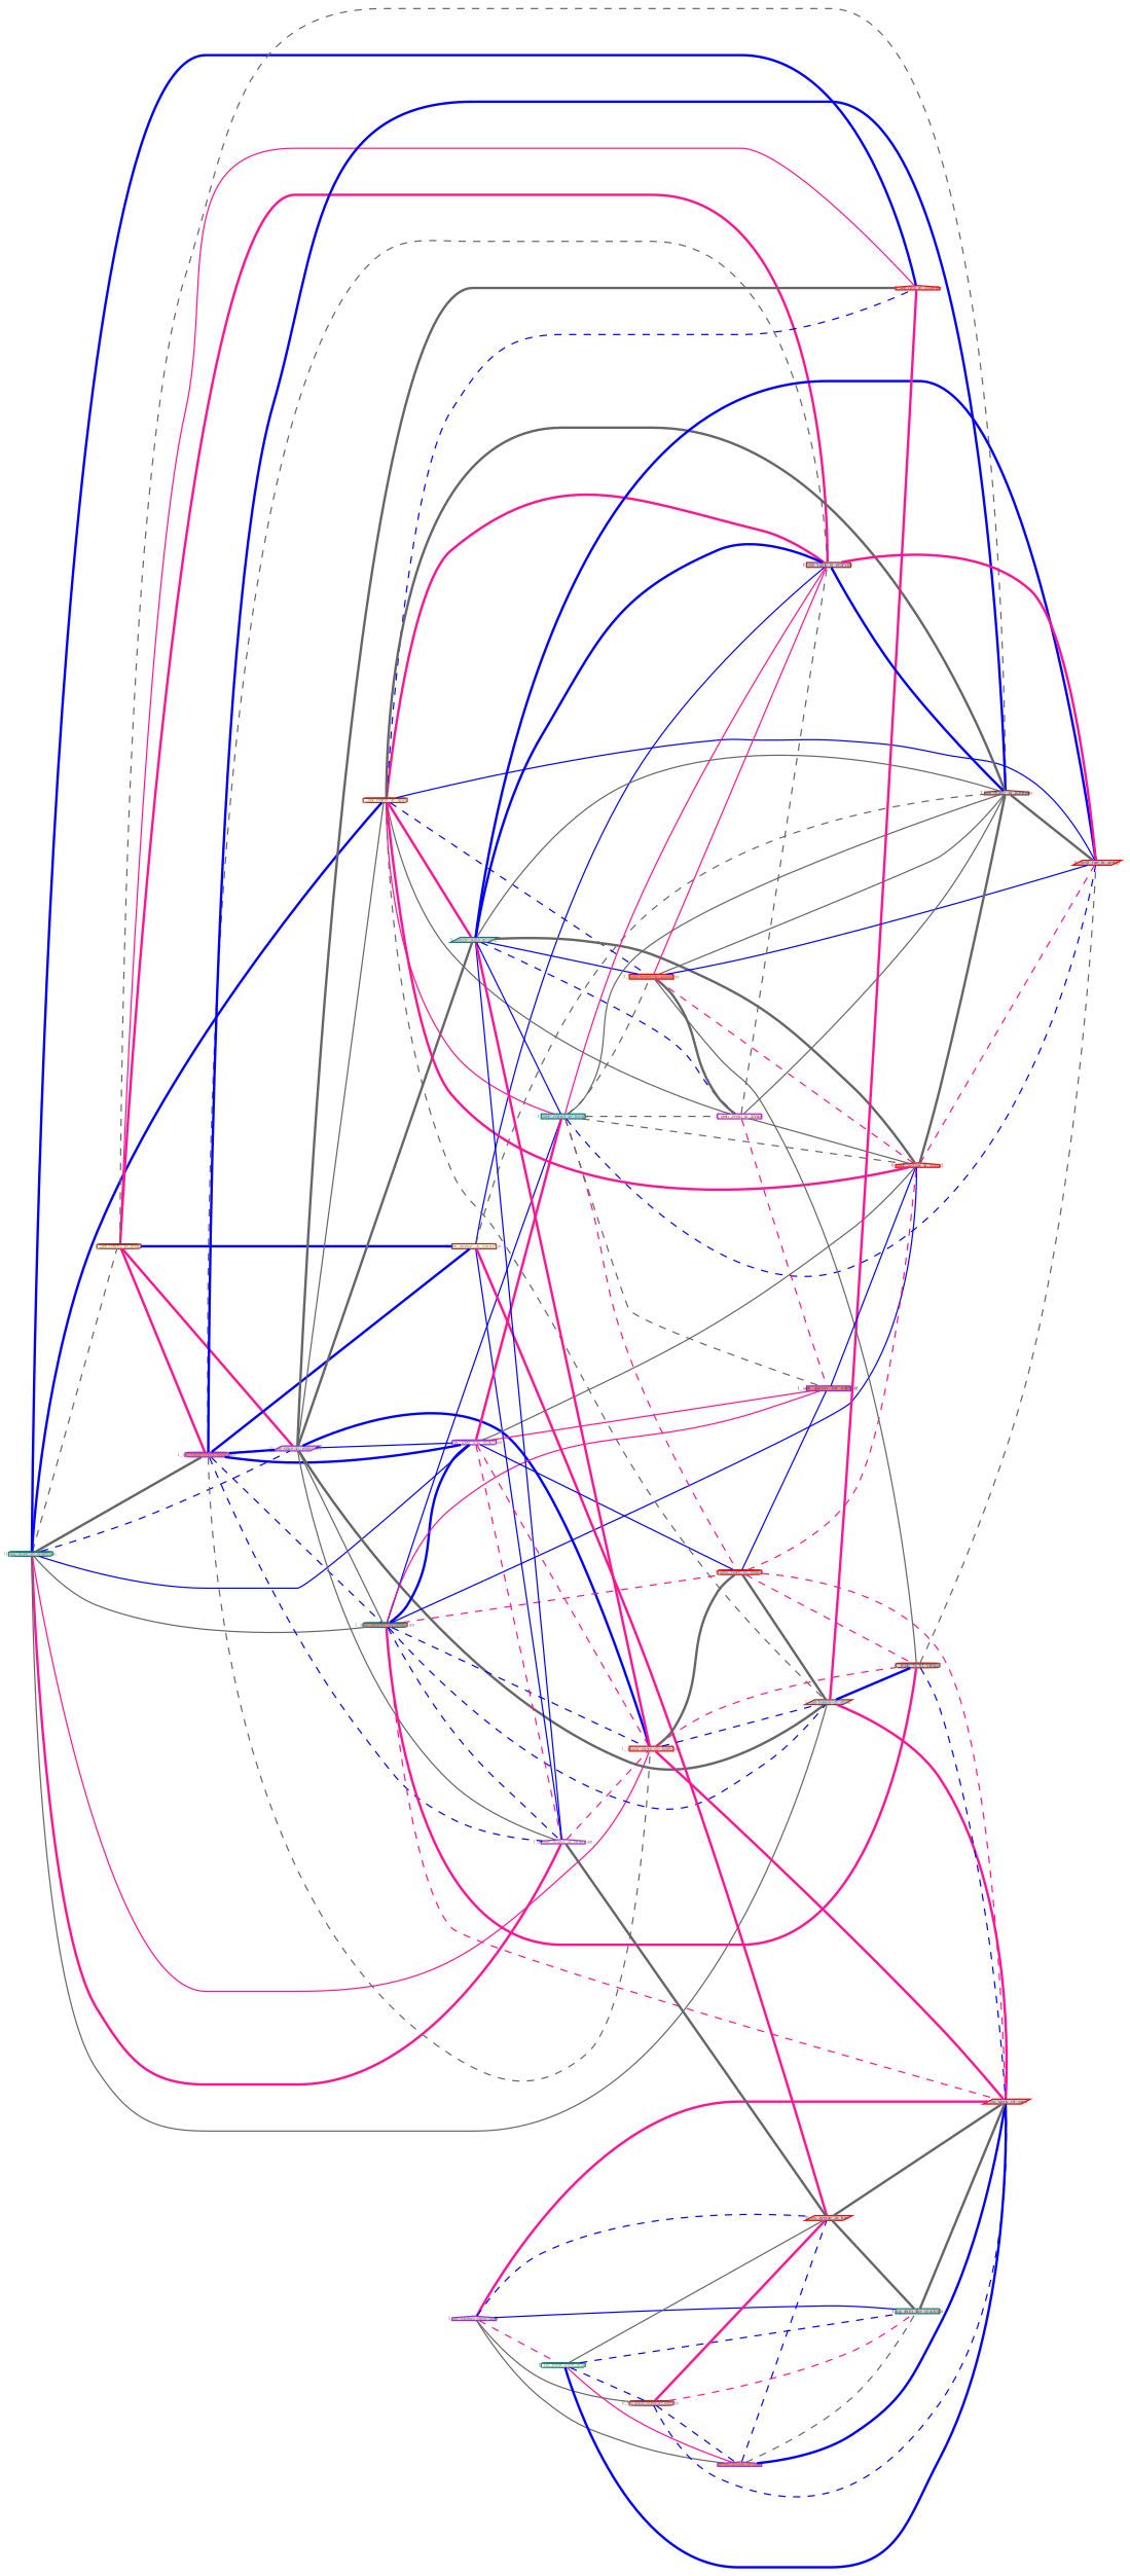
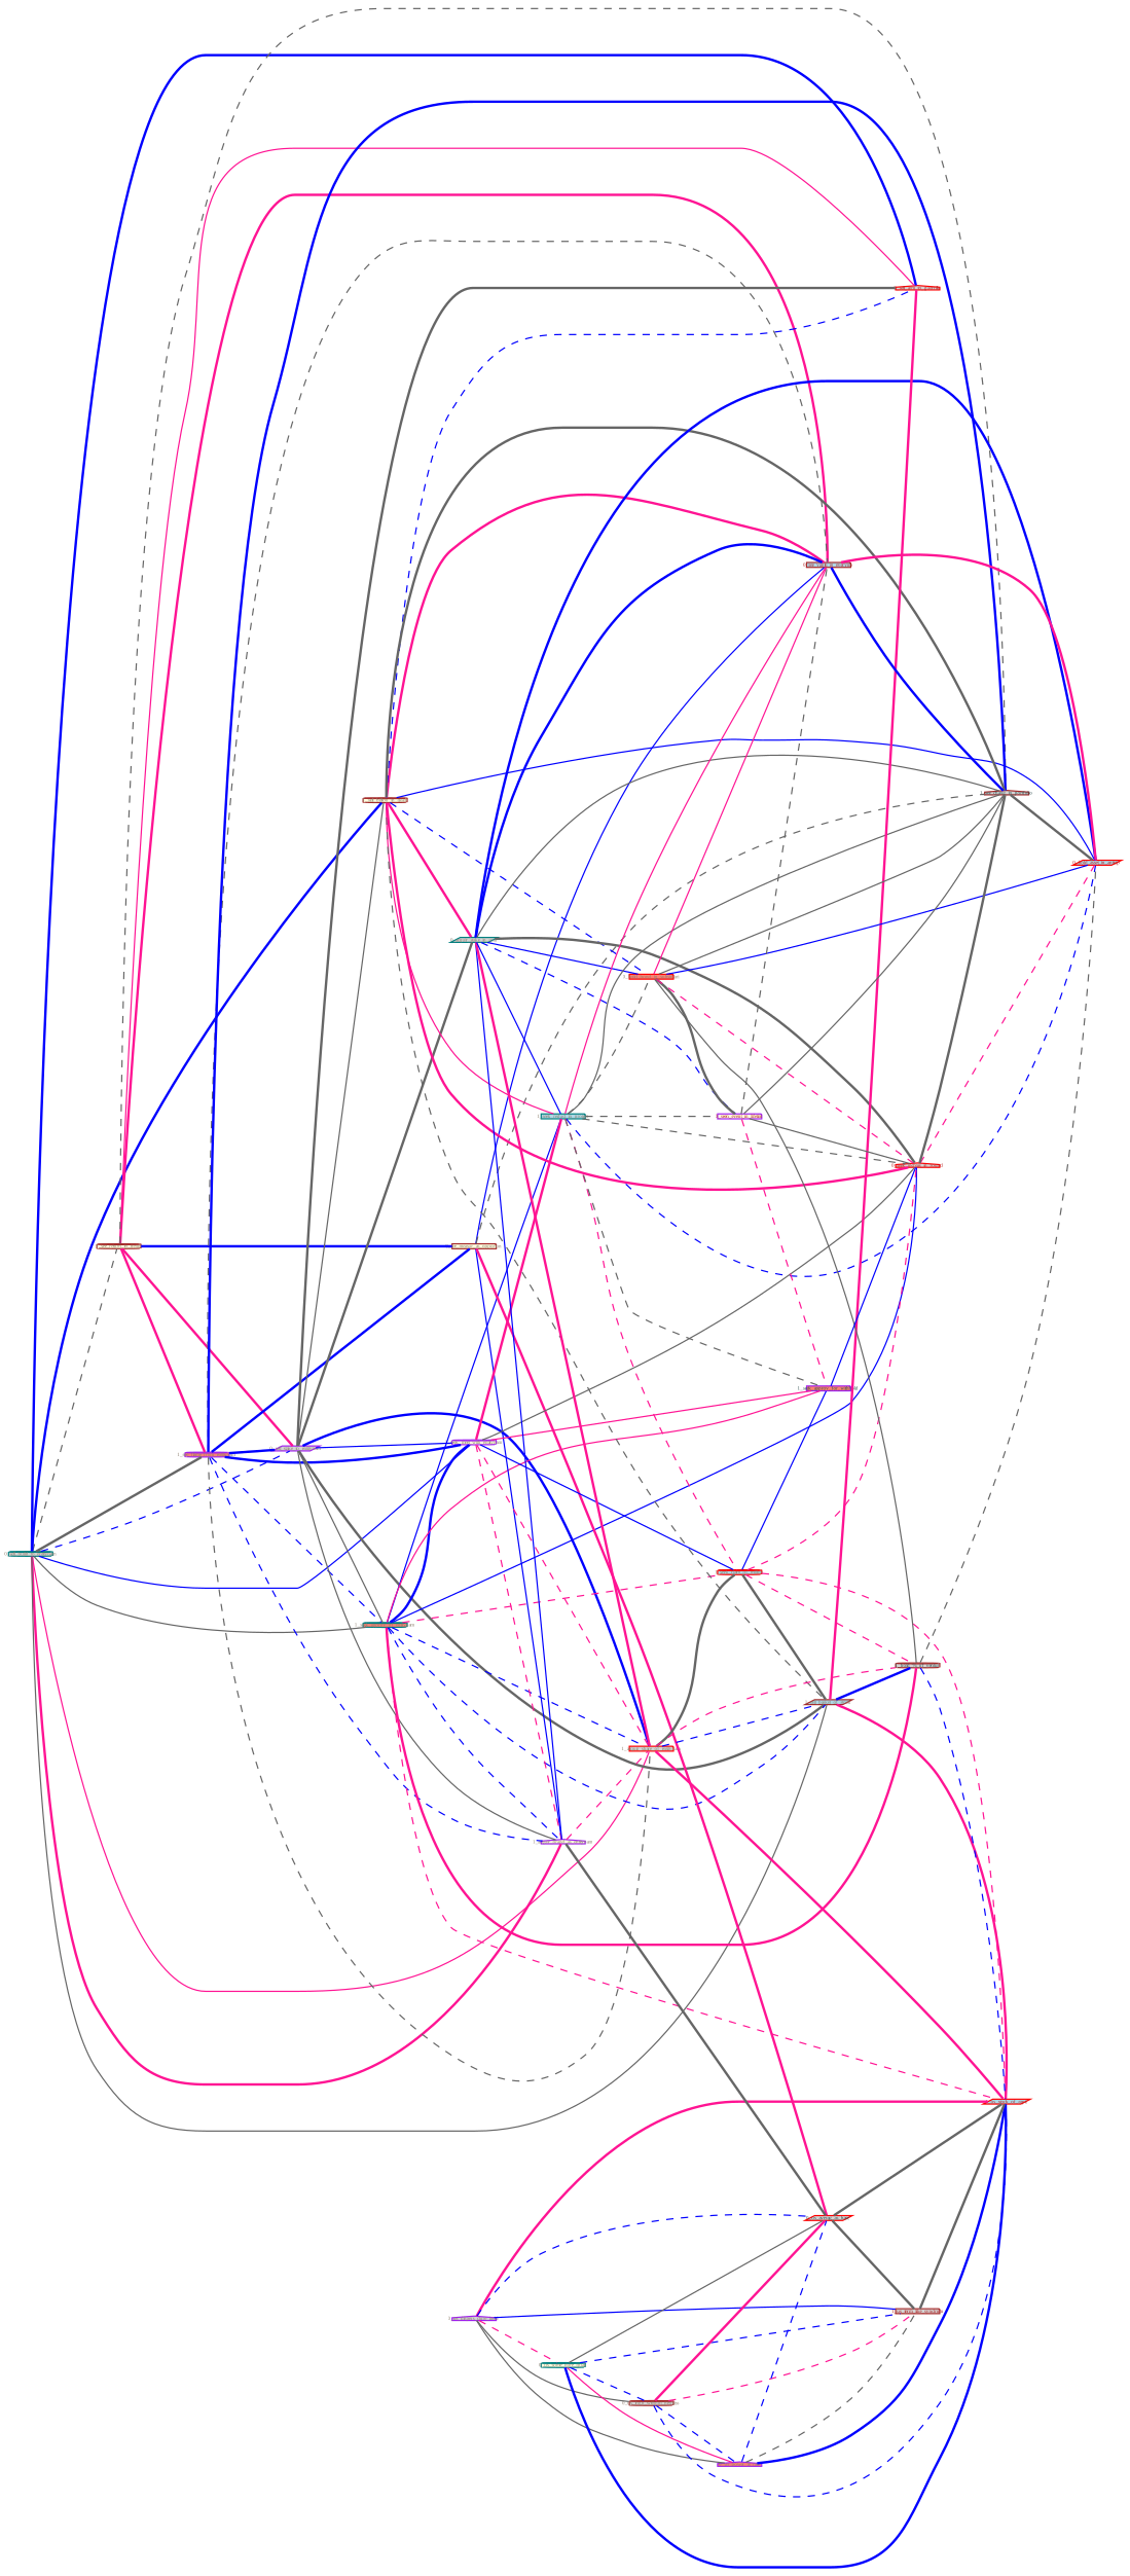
  graph {
    fontname="Liberation Serif"
    rankdir=LR
    node [color=brown fillcolor=lightgrey fixedsize=true fontcolor="#8b7d6b" fontname="Liberation Serif" fontsize=4 shape=cylinder style=filled]
    edge [color=blue fontname="Liberation Serif" style=bold w=1]
    "0_sell_build_to_entitynam " [color=teal height=.06 width=.5]
    "1_see_return_to_trend " [fillcolor=lightyellow height=.06 width=.5]
    "1_see_flame_from_entitynam " [color=purple fillcolor=salmon height=.06 width=.5]
    "0_us_dispers_dure_incid " [color=purple height=.06 shape=house width=.5]
    "0_sell_stake_to_entitynam " [color=purple height=.06 shape=parallelogram width=.5]
    "1_seek_approv_of_entitynam " [color=teal fillcolor=salmon height=.06 width=.5]
    "0_us_some_dure_quak " [color=teal fillcolor=lightyellow height=.06 width=.5]
    "0_see_measur_as_opportun " [fillcolor=lightyellow height=.06 shape=note width=.5]
    "0_seek_meet_with_entitynam " [color=purple fillcolor=lightyellow height=.06 width=.5]
    "1_sell_billion_in_asset " [fillcolor=lightyellow height=.06 width=.5]
    "0_acquir_stake_in_unit " [color=teal height=.06 shape=parallelogram width=.5]
    "0_us_logo_without_permiss " [height=.06 width=.5]
    "1_acquir_brand_as_entitynam " [color=purple fillcolor=lightyellow height=.06 shape=house width=.5]
    "1_acquir_share_of_entitynam " [color=red height=.06 shape=note width=.5]
    "1_seek_reduct_in_protect " [color=teal fillcolor=lightblue height=.06 shape=note width=.5]
    "1_seek_claim_of_million " [color=red fillcolor=lightblue height=.06 width=.5]
    "1_sell_basket_of_stock " [fillcolor=lightblue height=.06 shape=parallelogram width=.5]
    "0_hold_bond_in_subsidiari " [color=red fillcolor=salmon height=.06 shape=note width=.5]
    "0_us_power_at_rate " [color=purple fillcolor=salmon height=.06 shape=house width=.5]
    "0_seen_event_in_lifetim " [color=purple fillcolor=lightyellow fontcolor="#b22222" height=.06 shape=note width=.5]
-   "1_us_term_like_syndrom " [color=teal fontcolor="#b22222" height=.06 shape=note width=.5]
+   "1_us_term_like_syndrom " [fontcolor="#b22222" height=.06 shape=note width=.5]
    "0_see_vaniti_in_everyon " [fillcolor=lightblue fontcolor="#b22222" height=.06 shape=note width=.5]
-   "0_sell_arm_to_guerrilla " [color=red fontcolor="#b22222" height=.06 shape=house width=.5 label="0_sell_unit_to_guerrilla"]
+   "0_sell_arm_to_guerrilla " [color=red fontcolor="#b22222" height=.06 shape=house width=.5]
    "0_seek_increas_in_round " [color=red fontcolor="#b22222" height=.06 shape=house width=.5]
    "1_us_stock_of_capit " [color=red fillcolor=lightblue fontcolor="#b22222" height=.06 shape=parallelogram width=.5]
-   "0_hold_asset_in_anticip " [color=red fillcolor=lightblue fontcolor="#b22222" height=.06 shape=parallelogram width=.5 label="0_hold_rate_in_anticip"]
+   "0_hold_asset_in_anticip " [color=red fillcolor=lightblue fontcolor="#b22222" height=.06 shape=parallelogram width=.5]
    "1_see_chang_in_portfolio " [fontcolor="#2f4f4f" height=.06 shape=house width=.5]
    "0_us_averag_as_base " [color=red fontcolor="#2f4f4f" height=.06 shape=parallelogram width=.5]
    "1_seek_approv_for_withhold " [color=purple fillcolor=salmon fontcolor="#2f4f4f" height=.06 shape=note width=.5]
    "1_hold_%_of_ventur " [fontcolor="#2f4f4f" height=.06 width=.5]
    subgraph sub_1 {
      "0_sell_build_to_entitynam "
      "1_see_return_to_trend "
      "1_see_flame_from_entitynam "
      "0_us_dispers_dure_incid "
      "0_sell_stake_to_entitynam "
      "1_seek_approv_of_entitynam "
      "0_us_some_dure_quak "
      "0_see_measur_as_opportun "
      "0_seek_meet_with_entitynam "
      "1_sell_billion_in_asset "
      "0_acquir_stake_in_unit "
      "0_us_logo_without_permiss "
      "1_acquir_brand_as_entitynam "
      "1_acquir_share_of_entitynam "
      "1_seek_reduct_in_protect "
      "1_seek_claim_of_million "
      "1_sell_basket_of_stock "
      "0_hold_bond_in_subsidiari "
      "0_us_power_at_rate "
    }
    subgraph sub_2 {
      "0_seen_event_in_lifetim "
      "1_us_term_like_syndrom "
      "0_see_vaniti_in_everyon "
      "0_sell_arm_to_guerrilla "
      "0_seek_increas_in_round "
      "1_us_stock_of_capit "
      "0_hold_asset_in_anticip "
    }
    "0_sell_build_to_entitynam " -- "1_see_return_to_trend " [color=gray40 style=dashed]
    "0_sell_build_to_entitynam " -- "1_see_flame_from_entitynam " [color=gray40]
    "0_sell_build_to_entitynam " -- "0_sell_stake_to_entitynam " [style=dashed w=3]
    "0_sell_build_to_entitynam " -- "1_seek_approv_of_entitynam " [color=gray40 style=solid]
    "0_sell_build_to_entitynam " -- "0_seek_meet_with_entitynam " [style=solid]
    "0_sell_build_to_entitynam " -- "1_sell_billion_in_asset "
    "0_sell_build_to_entitynam " -- "1_acquir_brand_as_entitynam " [color=deeppink]
    "0_sell_build_to_entitynam " -- "1_acquir_share_of_entitynam " [color=deeppink style=solid]
    "0_sell_build_to_entitynam " -- "1_sell_basket_of_stock " [color=gray40 style=solid]
    "0_sell_build_to_entitynam " -- "0_sell_arm_to_guerrilla " [w=2]
    "1_see_return_to_trend " -- "1_see_flame_from_entitynam " [color=deeppink]
    "1_see_return_to_trend " -- "0_sell_stake_to_entitynam " [color=deeppink]
    "1_see_return_to_trend " -- "0_see_measur_as_opportun "
    "1_see_return_to_trend " -- "0_see_vaniti_in_everyon " [color=deeppink]
    "1_see_return_to_trend " -- "0_sell_arm_to_guerrilla " [color=deeppink style=solid]
    "1_see_return_to_trend " -- "1_see_chang_in_portfolio " [color=gray40 style=dashed]
    "1_see_flame_from_entitynam " -- "0_sell_stake_to_entitynam "
    "1_see_flame_from_entitynam " -- "1_seek_approv_of_entitynam " [style=dashed]
    "1_see_flame_from_entitynam " -- "0_see_measur_as_opportun "
    "1_see_flame_from_entitynam " -- "0_seek_meet_with_entitynam "
    "1_see_flame_from_entitynam " -- "1_acquir_brand_as_entitynam " [style=dashed]
    "1_see_flame_from_entitynam " -- "1_acquir_share_of_entitynam " [color=gray40 style=dashed]
    "1_see_flame_from_entitynam " -- "0_see_vaniti_in_everyon " [color=gray40 style=dashed]
    "1_see_flame_from_entitynam " -- "1_see_chang_in_portfolio "
    "0_us_dispers_dure_incid " -- "0_us_some_dure_quak " [color=deeppink style=dashed w=2]
    "0_us_dispers_dure_incid " -- "0_us_logo_without_permiss " [color=gray40 style=solid]
    "0_us_dispers_dure_incid " -- "0_us_power_at_rate " [color=gray40 style=solid]
    "0_us_dispers_dure_incid " -- "1_us_term_like_syndrom " [style=solid]
    "0_us_dispers_dure_incid " -- "1_us_stock_of_capit " [color=deeppink]
    "0_us_dispers_dure_incid " -- "0_us_averag_as_base " [style=dashed]
    "0_sell_stake_to_entitynam " -- "1_seek_approv_of_entitynam " [color=gray40 style=solid]
    "0_sell_stake_to_entitynam " -- "0_seek_meet_with_entitynam " [style=solid]
    "0_sell_stake_to_entitynam " -- "1_sell_billion_in_asset " [color=gray40 style=solid]
    "0_sell_stake_to_entitynam " -- "0_acquir_stake_in_unit " [color=gray40]
    "0_sell_stake_to_entitynam " -- "1_acquir_brand_as_entitynam " [color=gray40 style=solid]
    "0_sell_stake_to_entitynam " -- "1_acquir_share_of_entitynam "
    "0_sell_stake_to_entitynam " -- "1_sell_basket_of_stock " [color=gray40]
    "0_sell_stake_to_entitynam " -- "0_sell_arm_to_guerrilla " [color=gray40 w=2]
    "1_seek_approv_of_entitynam " -- "0_seek_meet_with_entitynam " [w=2]
    "1_seek_approv_of_entitynam " -- "1_acquir_brand_as_entitynam " [style=dashed]
    "1_seek_approv_of_entitynam " -- "1_acquir_share_of_entitynam " [style=dashed w=2]
    "1_seek_approv_of_entitynam " -- "1_seek_reduct_in_protect " [style=solid]
    "1_seek_approv_of_entitynam " -- "1_seek_claim_of_million " [color=deeppink style=dashed w=2]
    "1_seek_approv_of_entitynam " -- "1_sell_basket_of_stock " [style=dashed]
    "1_seek_approv_of_entitynam " -- "0_seek_increas_in_round " [style=solid]
    "1_seek_approv_of_entitynam " -- "1_us_stock_of_capit " [color=deeppink style=dashed]
    "1_seek_approv_of_entitynam " -- "1_seek_approv_for_withhold " [color=deeppink style=solid w=2]
    "1_seek_approv_of_entitynam " -- "1_hold_%_of_ventur " [color=deeppink]
    "0_us_some_dure_quak " -- "0_us_logo_without_permiss " [style=dashed]
    "0_us_some_dure_quak " -- "0_us_power_at_rate " [color=deeppink style=solid]
    "0_us_some_dure_quak " -- "1_us_term_like_syndrom " [style=dashed]
    "0_us_some_dure_quak " -- "1_us_stock_of_capit "
    "0_us_some_dure_quak " -- "0_us_averag_as_base " [color=gray40 style=solid]
    "0_see_measur_as_opportun " -- "1_acquir_brand_as_entitynam " [style=solid]
    "0_see_measur_as_opportun " -- "0_see_vaniti_in_everyon " [style=solid]
    "0_see_measur_as_opportun " -- "1_see_chang_in_portfolio " [color=gray40 style=dashed]
    "0_see_measur_as_opportun " -- "0_us_averag_as_base " [color=deeppink]
    "0_seek_meet_with_entitynam " -- "1_acquir_brand_as_entitynam " [color=deeppink style=dashed]
    "0_seek_meet_with_entitynam " -- "1_acquir_share_of_entitynam " [color=deeppink style=dashed]
    "0_seek_meet_with_entitynam " -- "1_seek_reduct_in_protect " [color=deeppink]
    "0_seek_meet_with_entitynam " -- "1_seek_claim_of_million " [style=solid]
    "0_seek_meet_with_entitynam " -- "0_seek_increas_in_round " [color=gray40 style=solid]
    "0_seek_meet_with_entitynam " -- "1_seek_approv_for_withhold " [color=deeppink style=solid]
    "1_sell_billion_in_asset " -- "0_acquir_stake_in_unit " [color=deeppink]
    "1_sell_billion_in_asset " -- "1_seek_reduct_in_protect " [color=deeppink style=solid]
    "1_sell_billion_in_asset " -- "1_sell_basket_of_stock " [color=gray40 style=dashed]
    "1_sell_billion_in_asset " -- "0_hold_bond_in_subsidiari " [style=dashed]
-   "1_sell_billion_in_asset " -- "0_seen_event_in_lifetim " [color=gray40 style=solid]
    "1_sell_billion_in_asset " -- "0_see_vaniti_in_everyon " [color=deeppink]
    "1_sell_billion_in_asset " -- "0_sell_arm_to_guerrilla " [style=dashed]
    "1_sell_billion_in_asset " -- "0_seek_increas_in_round " [color=deeppink]
    "1_sell_billion_in_asset " -- "0_hold_asset_in_anticip " [style=solid]
    "1_sell_billion_in_asset " -- "1_see_chang_in_portfolio " [color=gray40]
    "0_acquir_stake_in_unit " -- "1_acquir_brand_as_entitynam " [style=solid]
    "0_acquir_stake_in_unit " -- "1_acquir_share_of_entitynam " [color=deeppink]
    "0_acquir_stake_in_unit " -- "1_seek_reduct_in_protect " [style=solid]
    "0_acquir_stake_in_unit " -- "0_hold_bond_in_subsidiari " [style=solid]
    "0_acquir_stake_in_unit " -- "0_seen_event_in_lifetim " [style=dashed]
    "0_acquir_stake_in_unit " -- "0_see_vaniti_in_everyon "
    "0_acquir_stake_in_unit " -- "0_seek_increas_in_round " [color=gray40]
    "0_acquir_stake_in_unit " -- "0_hold_asset_in_anticip "
    "0_acquir_stake_in_unit " -- "1_see_chang_in_portfolio " [color=gray40 style=solid]
    "0_us_logo_without_permiss " -- "0_us_power_at_rate " [style=dashed]
    "0_us_logo_without_permiss " -- "1_us_term_like_syndrom " [color=deeppink style=dashed]
    "0_us_logo_without_permiss " -- "1_us_stock_of_capit " [style=dashed]
    "0_us_logo_without_permiss " -- "0_us_averag_as_base " [color=deeppink]
    "1_acquir_brand_as_entitynam " -- "1_acquir_share_of_entitynam " [color=deeppink style=dashed w=2]
    "1_acquir_brand_as_entitynam " -- "0_us_averag_as_base " [color=gray40]
    "1_acquir_share_of_entitynam " -- "1_seek_claim_of_million " [color=gray40]
    "1_acquir_share_of_entitynam " -- "1_sell_basket_of_stock " [style=dashed]
    "1_acquir_share_of_entitynam " -- "1_us_stock_of_capit " [color=deeppink]
    "1_acquir_share_of_entitynam " -- "1_hold_%_of_ventur " [color=deeppink style=dashed]
    "1_seek_reduct_in_protect " -- "1_seek_claim_of_million " [color=deeppink style=dashed]
    "1_seek_reduct_in_protect " -- "0_hold_bond_in_subsidiari " [color=gray40 style=dashed]
    "1_seek_reduct_in_protect " -- "0_seen_event_in_lifetim " [color=gray40 style=dashed]
    "1_seek_reduct_in_protect " -- "0_see_vaniti_in_everyon " [color=deeppink style=solid]
    "1_seek_reduct_in_protect " -- "0_seek_increas_in_round " [color=gray40 style=dashed w=2]
    "1_seek_reduct_in_protect " -- "0_hold_asset_in_anticip " [style=dashed]
    "1_seek_reduct_in_protect " -- "1_see_chang_in_portfolio " [color=gray40 style=solid]
    "1_seek_reduct_in_protect " -- "1_seek_approv_for_withhold " [color=gray40 style=dashed]
    "1_seek_claim_of_million " -- "1_sell_basket_of_stock " [color=gray40]
    "1_seek_claim_of_million " -- "0_seek_increas_in_round " [color=deeppink style=dashed]
    "1_seek_claim_of_million " -- "1_us_stock_of_capit " [color=deeppink style=dashed]
    "1_seek_claim_of_million " -- "1_seek_approv_for_withhold " [style=solid]
    "1_seek_claim_of_million " -- "1_hold_%_of_ventur " [color=deeppink style=dashed]
    "1_sell_basket_of_stock " -- "0_sell_arm_to_guerrilla " [color=deeppink]
    "1_sell_basket_of_stock " -- "1_us_stock_of_capit " [color=deeppink]
    "1_sell_basket_of_stock " -- "1_hold_%_of_ventur "
    "0_hold_bond_in_subsidiari " -- "0_seen_event_in_lifetim " [color=gray40]
    "0_hold_bond_in_subsidiari " -- "0_see_vaniti_in_everyon " [color=deeppink style=solid]
    "0_hold_bond_in_subsidiari " -- "0_seek_increas_in_round " [color=deeppink style=dashed]
    "0_hold_bond_in_subsidiari " -- "0_hold_asset_in_anticip " [style=solid w=2]
    "0_hold_bond_in_subsidiari " -- "1_see_chang_in_portfolio " [color=gray40 style=solid]
    "0_hold_bond_in_subsidiari " -- "1_hold_%_of_ventur " [color=gray40 style=solid]
    "0_us_power_at_rate " -- "1_us_term_like_syndrom " [color=gray40 style=dashed]
    "0_us_power_at_rate " -- "1_us_stock_of_capit "
    "0_us_power_at_rate " -- "0_us_averag_as_base " [style=dashed]
    "0_seen_event_in_lifetim " -- "0_see_vaniti_in_everyon " [color=gray40 style=dashed]
    "0_seen_event_in_lifetim " -- "0_seek_increas_in_round " [color=gray40 style=solid]
    "0_seen_event_in_lifetim " -- "1_see_chang_in_portfolio " [color=gray40 style=solid]
    "0_seen_event_in_lifetim " -- "1_seek_approv_for_withhold " [color=deeppink style=dashed]
    "1_us_term_like_syndrom " -- "1_us_stock_of_capit " [color=gray40]
    "0_see_vaniti_in_everyon " -- "0_hold_asset_in_anticip " [color=deeppink]
    "0_see_vaniti_in_everyon " -- "1_see_chang_in_portfolio " [w=2]
    "0_seek_increas_in_round " -- "0_hold_asset_in_anticip " [color=deeppink style=dashed]
    "0_seek_increas_in_round " -- "1_see_chang_in_portfolio " [color=gray40]
    "1_see_chang_in_portfolio " -- "0_hold_asset_in_anticip " [color=gray40]
    "0_us_averag_as_base " -- "1_us_term_like_syndrom " [color=gray40]
    "0_us_averag_as_base " -- "1_us_stock_of_capit " [color=gray40]
    "1_seek_approv_for_withhold " -- "0_seek_increas_in_round " [style=solid]
    "1_hold_%_of_ventur " -- "1_us_stock_of_capit " [style=dashed]
    "1_hold_%_of_ventur " -- "0_hold_asset_in_anticip " [color=gray40 style=dashed]
  }
